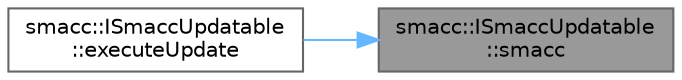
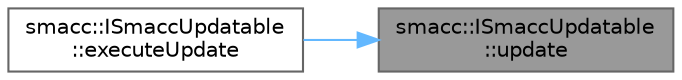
  digraph {
    rankdir=RL
    node [fontname=Helvetica fontsize=10 shape=box style=filled]
-   n1 [color=gray40 fillcolor=grey60 fontcolor=black height=0.2 label="smacc::ISmaccUpdatable\l::smacc" width=0.4]
+   n1 [color=gray40 fillcolor=grey60 fontcolor=black height=0.2 label="smacc::ISmaccUpdatable\l::update" width=0.4]
    n2 [color=grey40 fillcolor=white height=0.2 label="smacc::ISmaccUpdatable\l::executeUpdate" width=0.4]
    n1 -> n2 [color=steelblue1 dir=back fontname=Helvetica fontsize=10 labelfontname=Helvetica labelfontsize=10 style=solid]
  }
